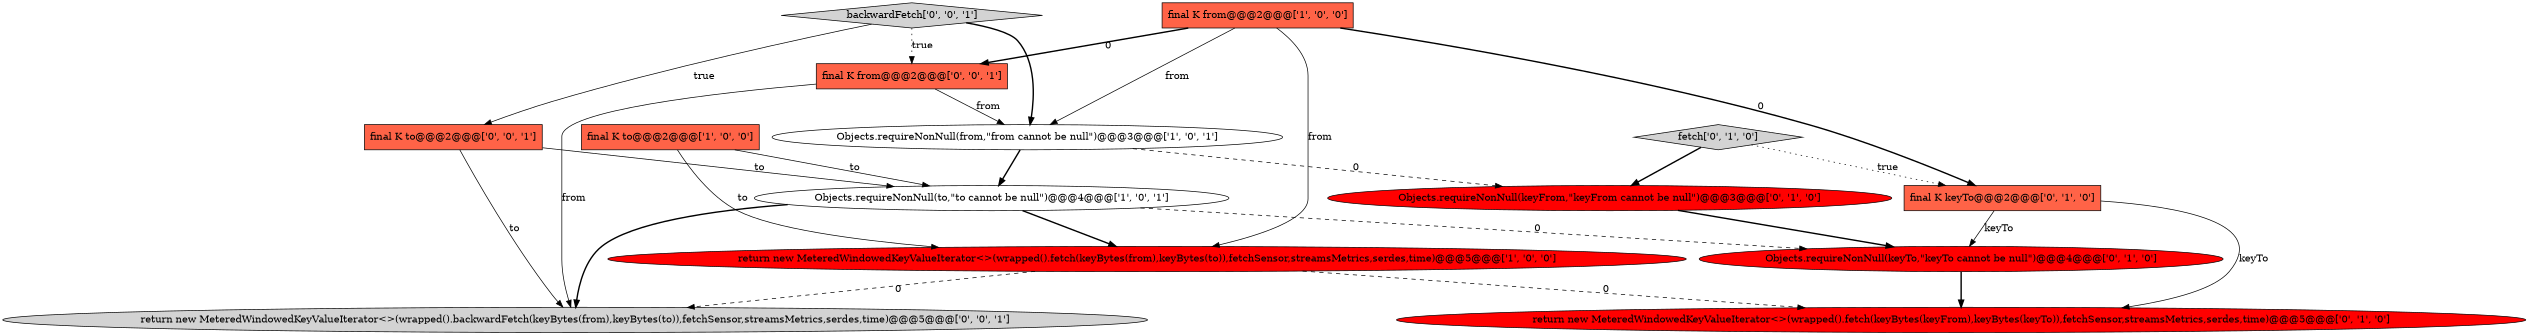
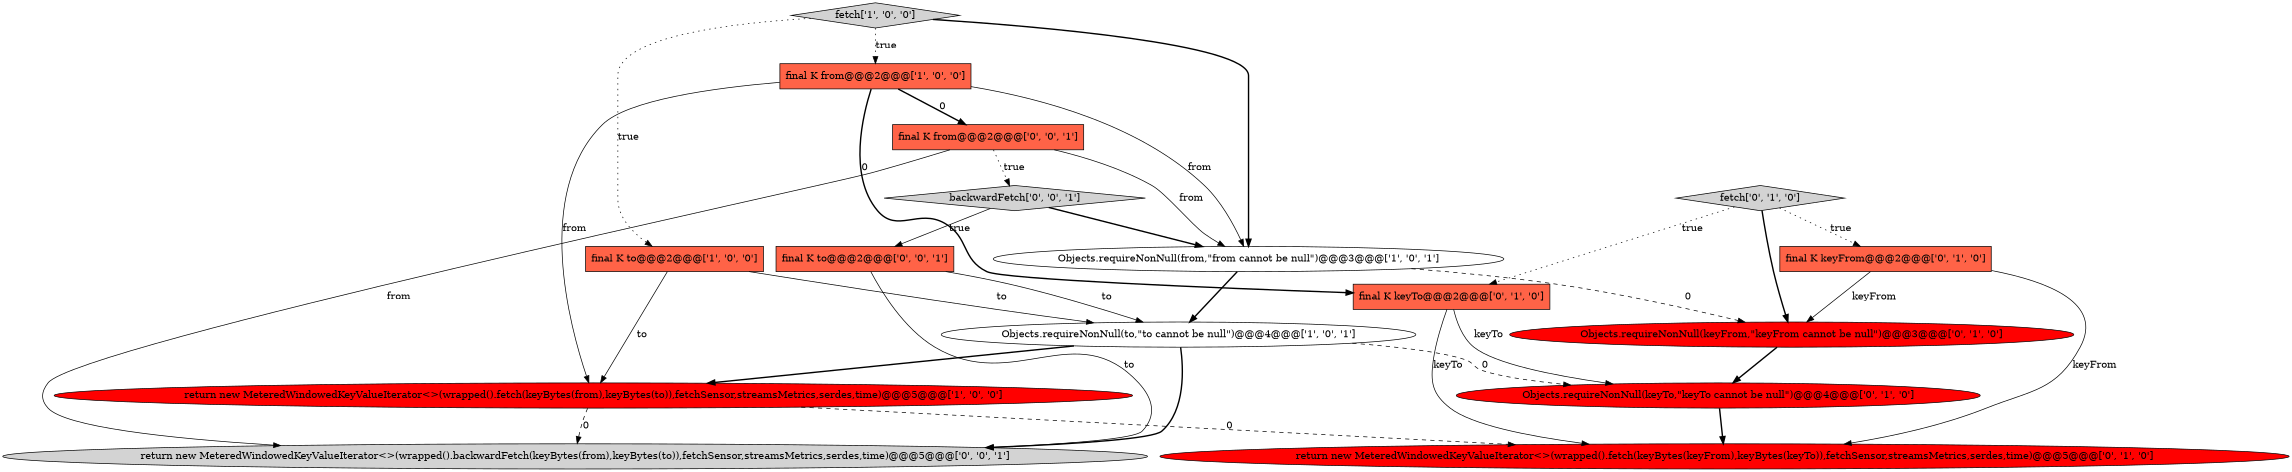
  digraph {
    node [fillcolor=tomato shape=ellipse style=filled]
    edge [style=solid]
    n1 [fillcolor=lightgray label="return new MeteredWindowedKeyValueIterator<>(wrapped().backwardFetch(keyBytes(from),keyBytes(to)),fetchSensor,streamsMetrics,serdes,time)@@@5@@@['0', '0', '1']"]
    n2 [fillcolor=red label="Objects.requireNonNull(keyFrom,\"keyFrom cannot be null\")@@@3@@@['0', '1', '0']"]
    n3 [fillcolor=red label="Objects.requireNonNull(keyTo,\"keyTo cannot be null\")@@@4@@@['0', '1', '0']"]
    n4 [fillcolor=red label="return new MeteredWindowedKeyValueIterator<>(wrapped().fetch(keyBytes(keyFrom),keyBytes(keyTo)),fetchSensor,streamsMetrics,serdes,time)@@@5@@@['0', '1', '0']"]
    n5 [fillcolor=white label="Objects.requireNonNull(from,\"from cannot be null\")@@@3@@@['1', '0', '1']"]
    n6 [fillcolor=white label="Objects.requireNonNull(to,\"to cannot be null\")@@@4@@@['1', '0', '1']"]
    n7 [fillcolor=red label="return new MeteredWindowedKeyValueIterator<>(wrapped().fetch(keyBytes(from),keyBytes(to)),fetchSensor,streamsMetrics,serdes,time)@@@5@@@['1', '0', '0']"]
+   n8 [fillcolor=lightgray label="fetch['1', '0', '0']" shape=diamond]
    n9 [label="final K to@@@2@@@['1', '0', '0']" shape=box]
    n10 [label="final K from@@@2@@@['1', '0', '0']" shape=box]
    n11 [label="final K from@@@2@@@['0', '0', '1']" shape=box]
    n12 [label="final K keyTo@@@2@@@['0', '1', '0']" shape=box]
+   n13 [label="final K keyFrom@@@2@@@['0', '1', '0']" shape=box]
    n14 [label="final K to@@@2@@@['0', '0', '1']" shape=box]
    n15 [fillcolor=lightgray label="fetch['0', '1', '0']" shape=diamond]
    n16 [fillcolor=lightgray label="backwardFetch['0', '0', '1']" shape=diamond]
    n2 -> n3 [style=bold]
    n3 -> n4 [style=bold]
    n5 -> n2 [label=0 style=dashed]
    n5 -> n6 [style=bold]
    n6 -> n1 [style=bold]
    n6 -> n3 [label=0 style=dashed]
    n6 -> n7 [style=bold]
    n7 -> n1 [label=0 style=dashed]
    n7 -> n4 [label=0 style=dashed]
+   n8 -> n5 [style=bold]
+   n8 -> n9 [label=true style=dotted]
+   n8 -> n10 [label=true style=dotted]
    n9 -> n6 [label=to]
    n9 -> n7 [label=to]
    n10 -> n5 [label=from]
    n10 -> n7 [label=from]
    n10 -> n11 [label=0 style=bold]
    n10 -> n12 [label=0 style=bold]
    n11 -> n1 [label=from]
    n11 -> n5 [label=from]
    n12 -> n3 [label=keyTo]
    n12 -> n4 [label=keyTo]
+   n13 -> n2 [label=keyFrom]
+   n13 -> n4 [label=keyFrom]
    n14 -> n1 [label=to]
    n14 -> n6 [label=to]
    n15 -> n2 [style=bold]
    n15 -> n12 [label=true style=dotted]
+   n15 -> n13 [label=true style=dotted]
    n16 -> n5 [style=bold]
-   n16 -> n11 [label=true style=dotted]
+   n11 -> n16 [label=true style=dotted]
    n16 -> n14 [label=true]
  }
